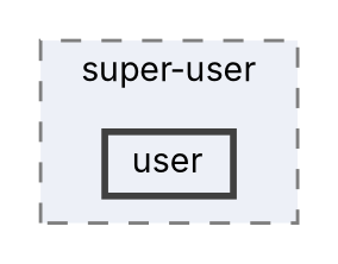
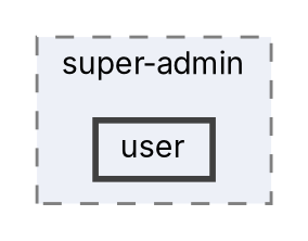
  digraph {
    compound=true
    fontname=Inter
    n1 [color=grey25 fillcolor="#edf0f7" fontname=Inter fontsize=10 height=0.2 label=user shape=box style="filled,bold" width=0.4]
    subgraph cluster_1 {
      bgcolor="#edf0f7"
      fontsize=10
-     label="super-user"
+     label="super-admin"
      pencolor=grey50
      style="filled,dashed"
      n1
    }
  }
